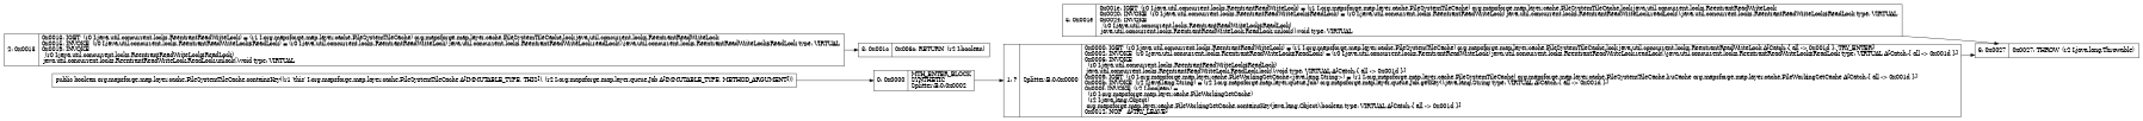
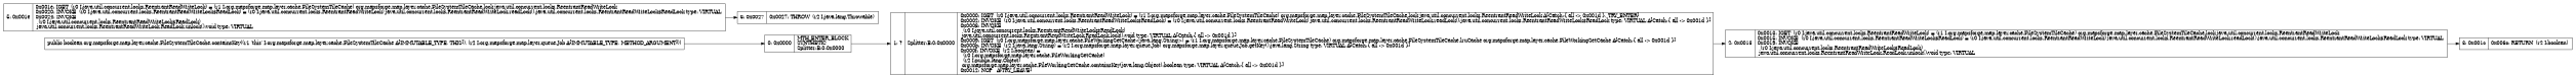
  digraph {
    rankdir=LR
    node [shape=record]
-   n1 [label="{0\:\ 0x0000|MTH_ENTER_BLOCK\lSYNTHETIC\lSplitter:B:0:0x0002\l}"]
-   n2 [label="{1\:\ ?|Splitter:B:0:0x0000\l|0x0000: IGET  (r0 I:java.util.concurrent.locks.ReentrantReadWriteLock) = (r1 I:org.mapsforge.map.layer.cache.FileSystemTileCache) org.mapsforge.map.layer.cache.FileSystemTileCache.lock java.util.concurrent.locks.ReentrantReadWriteLock A[Catch:\{ all \-\> 0x001d \}, TRY_ENTER]\l0x0002: INVOKE  (r0 I:java.util.concurrent.locks.ReentrantReadWriteLock$ReadLock) = (r0 I:java.util.concurrent.locks.ReentrantReadWriteLock) java.util.concurrent.locks.ReentrantReadWriteLock.readLock():java.util.concurrent.locks.ReentrantReadWriteLock$ReadLock type: VIRTUAL A[Catch:\{ all \-\> 0x001d \}]\l0x0006: INVOKE  \l  (r0 I:java.util.concurrent.locks.ReentrantReadWriteLock$ReadLock)\l java.util.concurrent.locks.ReentrantReadWriteLock.ReadLock.lock():void type: VIRTUAL A[Catch:\{ all \-\> 0x001d \}]\l0x0009: IGET  (r0 I:org.mapsforge.map.layer.cache.FileWorkingSetCache\<java.lang.String\>) = (r1 I:org.mapsforge.map.layer.cache.FileSystemTileCache) org.mapsforge.map.layer.cache.FileSystemTileCache.lruCache org.mapsforge.map.layer.cache.FileWorkingSetCache A[Catch:\{ all \-\> 0x001d \}]\l0x000b: INVOKE  (r2 I:java.lang.String) = (r2 I:org.mapsforge.map.layer.queue.Job) org.mapsforge.map.layer.queue.Job.getKey():java.lang.String type: VIRTUAL A[Catch:\{ all \-\> 0x001d \}]\l0x000f: INVOKE  (r2 I:boolean) = \l  (r0 I:org.mapsforge.map.layer.cache.FileWorkingSetCache)\l  (r2 I:java.lang.Object)\l org.mapsforge.map.layer.cache.FileWorkingSetCache.containsKey(java.lang.Object):boolean type: VIRTUAL A[Catch:\{ all \-\> 0x001d \}]\l0x0012: NOP   A[TRY_LEAVE]\l}"]
+   n1 [label="{0\:\ 0x0000|MTH_ENTER_BLOCK\lSYNTHETIC\lSplitter:B:0:0x0000\l}"]
+   n2 [label="{1\:\ ?|Splitter:B:0:0x0000\l|0x0000: IGET  (r0 I:java.util.concurrent.locks.ReentrantReadWriteLock) = (r1 I:org.mapsforge.map.layer.cache.FileSystemTileCache) org.mapsforge.map.layer.cache.FileSystemTileCache.lock java.util.concurrent.locks.ReentrantReadWriteLock A[Catch:\{ all \-\> 0x001d \}, TRY_ENTER]\l0x0002: INVOKE  (r0 I:java.util.concurrent.locks.ReentrantReadWriteLock$ReadLock) = (r0 I:java.util.concurrent.locks.ReentrantReadWriteLock) java.util.concurrent.locks.ReentrantReadWriteLock.readLock():java.util.concurrent.locks.ReentrantReadWriteLock$ReadLock type: VIRTUAL A[Catch:\{ all \-\> 0x001d \}]\l0x0006: INVOKE  \l  (r0 I:java.util.concurrent.locks.ReentrantReadWriteLock$ReadLock)\l java.util.concurrent.locks.ReentrantReadWriteLock.ReadLock.lock():void type: VIRTUAL A[Catch:\{ all \-\> 0x001d \}]\l0x0009: IGET  (r0 I:org.mapsforge.map.layer.cache.FileWorkingSetCache\<java.lang.String\>) = (r1 I:org.mapsforge.map.layer.cache.FileSystemTileCache) org.mapsforge.map.layer.cache.FileSystemTileCache.lruCache org.mapsforge.map.layer.cache.FileWorkingSetCache A[Catch:\{ all \-\> 0x001d \}]\l0x000b: INVOKE  (r2 I:java.lang.String) = (r2 I:org.mapsforge.map.layer.queue.Job) org.mapsforge.map.layer.queue.Job.getKey():java.lang.String type: VIRTUAL A[Catch:\{ all \-\> 0x001d \}]\l0x000f: INVOKE  (r2 I:boolean) = \l  (r0 I:org.mapsforge.map.layer.cache.FileWorkingSetCache)\l  (r2 I:public.lang.Object)\l org.mapsforge.map.layer.cache.FileWorkingSetCache.containsKey(java.lang.Object):boolean type: VIRTUAL A[Catch:\{ all \-\> 0x001d \}]\l0x0012: NOP   A[TRY_LEAVE]\l}"]
    n3 [label="{2\:\ 0x0013|0x0013: IGET  (r0 I:java.util.concurrent.locks.ReentrantReadWriteLock) = (r1 I:org.mapsforge.map.layer.cache.FileSystemTileCache) org.mapsforge.map.layer.cache.FileSystemTileCache.lock java.util.concurrent.locks.ReentrantReadWriteLock \l0x0015: INVOKE  (r0 I:java.util.concurrent.locks.ReentrantReadWriteLock$ReadLock) = (r0 I:java.util.concurrent.locks.ReentrantReadWriteLock) java.util.concurrent.locks.ReentrantReadWriteLock.readLock():java.util.concurrent.locks.ReentrantReadWriteLock$ReadLock type: VIRTUAL \l0x0019: INVOKE  \l  (r0 I:java.util.concurrent.locks.ReentrantReadWriteLock$ReadLock)\l java.util.concurrent.locks.ReentrantReadWriteLock.ReadLock.unlock():void type: VIRTUAL \l}"]
    n4 [label="{3\:\ 0x001c|0x006c: RETURN  (r2 I:boolean) \l}"]
    n5 [label="{5\:\ 0x001e|0x001e: IGET  (r0 I:java.util.concurrent.locks.ReentrantReadWriteLock) = (r1 I:org.mapsforge.map.layer.cache.FileSystemTileCache) org.mapsforge.map.layer.cache.FileSystemTileCache.lock java.util.concurrent.locks.ReentrantReadWriteLock \l0x0020: INVOKE  (r0 I:java.util.concurrent.locks.ReentrantReadWriteLock$ReadLock) = (r0 I:java.util.concurrent.locks.ReentrantReadWriteLock) java.util.concurrent.locks.ReentrantReadWriteLock.readLock():java.util.concurrent.locks.ReentrantReadWriteLock$ReadLock type: VIRTUAL \l0x0024: INVOKE  \l  (r0 I:java.util.concurrent.locks.ReentrantReadWriteLock$ReadLock)\l java.util.concurrent.locks.ReentrantReadWriteLock.ReadLock.unlock():void type: VIRTUAL \l}"]
    n6 [label="{6\:\ 0x0027|0x0027: THROW  (r2 I:java.lang.Throwable) \l}"]
    n7 [label="{public boolean org.mapsforge.map.layer.cache.FileSystemTileCache.containsKey((r1 'this' I:org.mapsforge.map.layer.cache.FileSystemTileCache A[IMMUTABLE_TYPE, THIS]), (r2 I:org.mapsforge.map.layer.queue.Job A[IMMUTABLE_TYPE, METHOD_ARGUMENT])) }"]
    n1 -> n2
-   n2 -> n6
+   n2 -> n3
    n3 -> n4
    n5 -> n6
    n7 -> n1
  }
